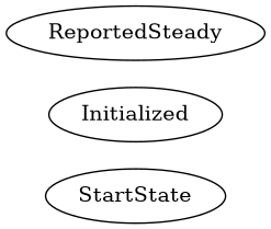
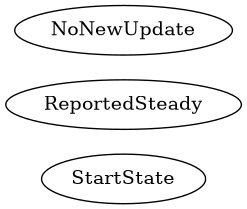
  digraph {
    rankdir=LR
    n1 [label=StartState]
-   n2 [label=Initialized]
    n3 [label=ReportedSteady]
+   n4 [label=NoNewUpdate]
  }
